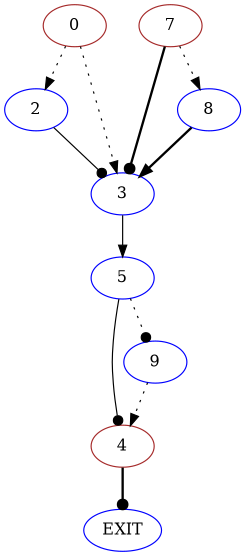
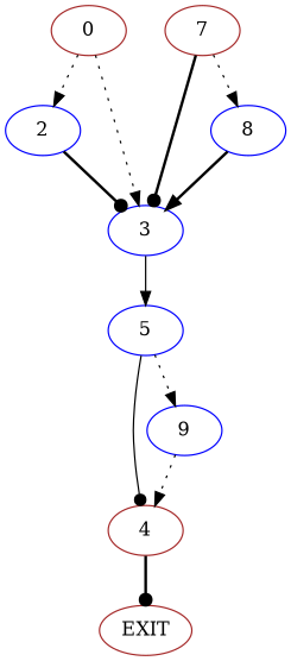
  digraph {
    node [color=blue]
    edge [arrowhead=normal style=dotted]
    n1 [color=brown label=0]
    2
    3
-   n4 [label=EXIT]
+   n4 [color=brown label=EXIT]
    5
    4 [color=brown]
    9
    7 [color=brown]
    8
    n1 -> 2
    n1 -> 3
-   2 -> 3 [arrowhead=dot style=solid]
+   2 -> 3 [arrowhead=dot style=bold]
    3 -> 5 [style=solid]
    5 -> 4 [arrowhead=dot style=solid]
-   5 -> 9 [arrowhead=dot]
+   5 -> 9
    4 -> n4 [arrowhead=dot style=bold]
    9 -> 4
    7 -> 3 [arrowhead=dot style=bold]
    7 -> 8
    8 -> 3 [style=bold]
  }
